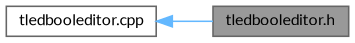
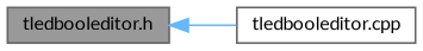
  digraph {
    rankdir=LR
    fontname=Lato
    node [fontname=Lato fontsize=10 shape=box style=filled]
    n1 [color=gray40 fillcolor=grey60 fontcolor=black height=0.2 label="tledbooleditor.h" width=0.4]
    n2 [color=grey40 fillcolor=white height=0.2 label="tledbooleditor.cpp" width=0.4]
-   n2 -> n1 [color=steelblue1 dir=back fontname=Lato fontsize=10 labelfontname=Helvetica labelfontsize=10 style=solid]
+   n1 -> n2 [color=steelblue1 dir=back fontname=Lato fontsize=10 labelfontname=Helvetica labelfontsize=10 style=solid]
  }
